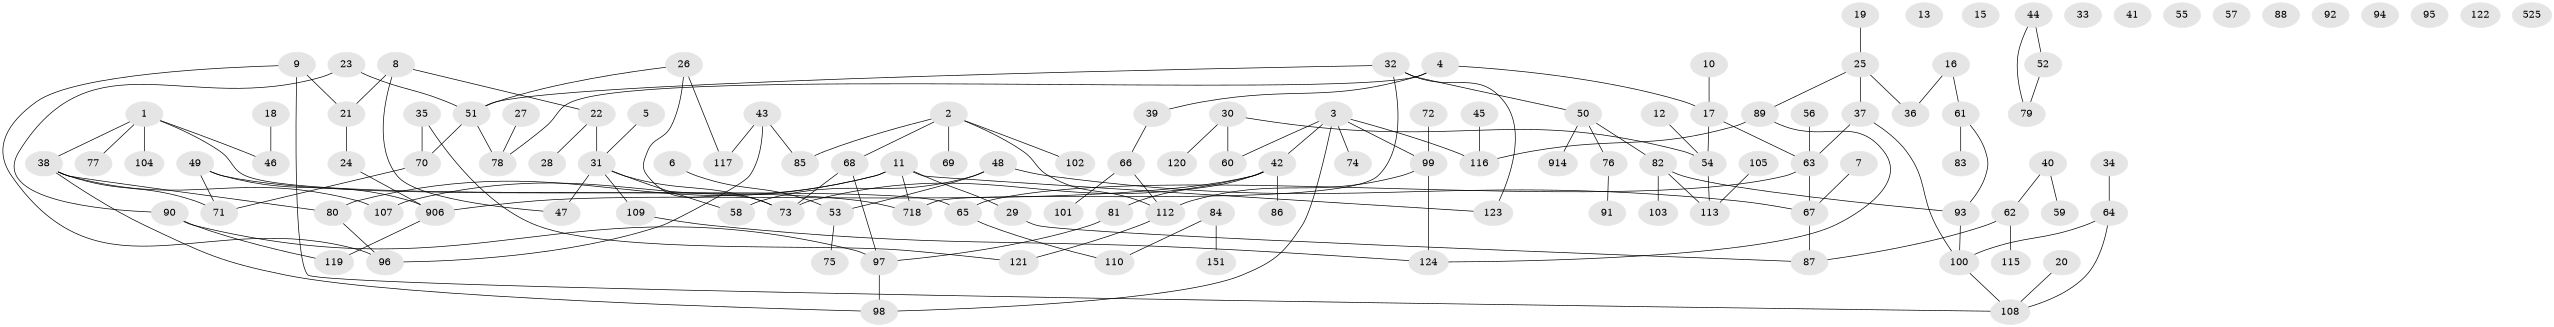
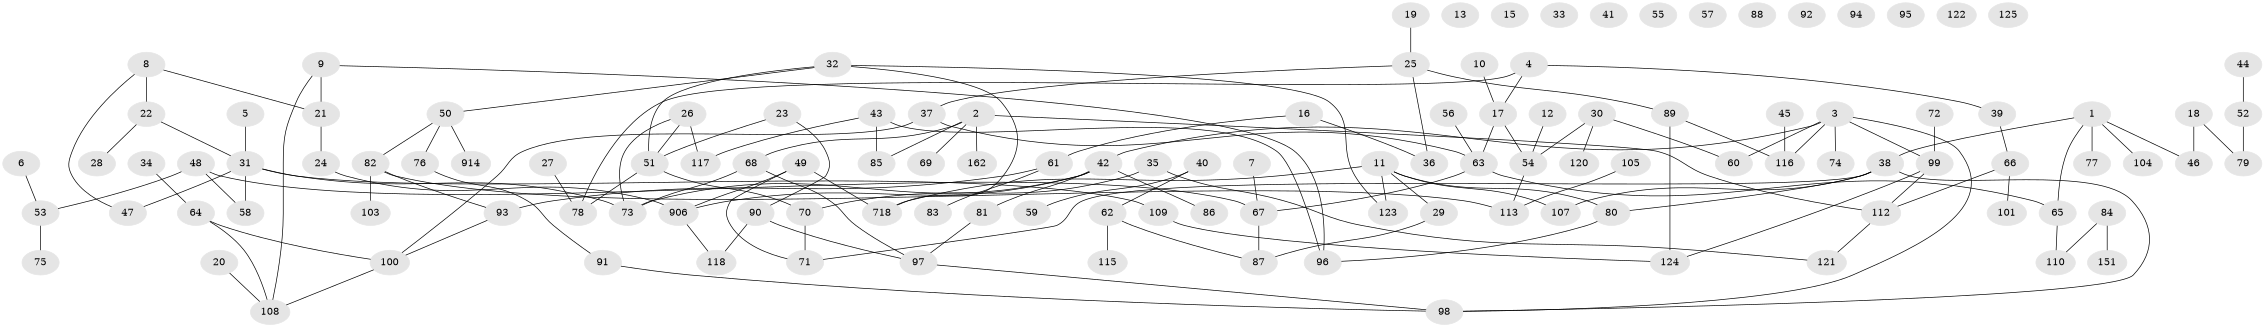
  graph {
    node [color=gray90 style=filled]
    1
    38
    46
    65
    77
    104
    98
    80
    107
    71
    110
    2
    68
    69
    85
-   102
+   102 [label=162]
    112
    73
    97
    121
    3
    42
    60
    74
    99
    116
    n27 [label=906]
    81
    86
    124
    4
    17
    39
    78
    54
    63
    66
    5
    31
    47
    58
    109
    6
    53
    75
    7
    67
    87
    8
    21
    22
    24
    28
    9
    96
    108
    10
    11
    29
    n60 [label=718]
    123
    12
    113
    13
    15
    16
    36
    61
    83
    93
    18
    79
    19
    25
    37
    89
    20
    23
    51
    90
    70
-   119
+   119 [label=118]
    100
    26
    117
    27
    30
    120
    32
    50
    82
    n92 [label=914]
    76
    33
    34
    64
    35
    101
    40
    59
    62
    115
    41
    43
    44
    52
    45
    48
    49
    103
    91
    55
    56
    57
    72
    84
    n117 [label=151]
    88
    92
    94
    95
    105
    122
-   125 [label=525]
+   125
    1 -- 38
    1 -- 46
    1 -- 65
    1 -- 77
    1 -- 104
    38 -- 98
    38 -- 80
    38 -- 107
    38 -- 71
    65 -- 110
    80 -- 96
    2 -- 68
    2 -- 69
    2 -- 85
    2 -- 102
    2 -- 112
    68 -- 73
    68 -- 97
    112 -- 121
    97 -- 98
    3 -- 98
    3 -- 42
    3 -- 60
    3 -- 74
    3 -- 99
    3 -- 116
    42 -- 73
    42 -- n27
    42 -- 81
    42 -- 86
    99 -- 112
    99 -- 124
    n27 -- 119
    81 -- 97
    4 -- 17
    4 -- 39
    4 -- 78
    17 -- 54
    17 -- 63
    39 -- 66
    54 -- 113
    63 -- 65
    63 -- 67
    66 -- 112
    66 -- 101
    5 -- 31
    31 -- 73
    31 -- 47
    31 -- 58
    31 -- 109
    109 -- 124
    6 -- 53
    53 -- 75
    7 -- 67
    67 -- 87
    8 -- 47
    8 -- 21
    8 -- 22
    21 -- 24
    22 -- 31
    22 -- 28
    24 -- n27
    9 -- 21
    9 -- 96
    9 -- 108
    10 -- 17
    11 -- 80
    11 -- 107
    11 -- 29
    11 -- n60
    11 -- 123
    29 -- 87
    12 -- 54
    16 -- 36
    16 -- 61
    61 -- 83
    61 -- 93
    93 -- 100
    18 -- 46
-   44 -- 79
+   18 -- 79
    19 -- 25
    25 -- 36
    25 -- 37
    25 -- 89
    37 -- 63
    37 -- 100
    89 -- 116
    89 -- 124
    20 -- 108
    23 -- 51
    23 -- 90
    51 -- 78
    51 -- 70
    90 -- 97
    90 -- 119
    70 -- 71
    100 -- 108
    26 -- 73
    26 -- 51
    26 -- 117
    27 -- 78
    30 -- 60
    30 -- 54
    30 -- 120
    32 -- n60
    32 -- 123
    32 -- 51
    32 -- 50
    50 -- 82
    50 -- n92
    50 -- 76
    82 -- 113
    82 -- 93
    82 -- 103
    76 -- 91
    34 -- 64
    64 -- 108
    64 -- 100
    35 -- 121
    35 -- 70
    40 -- 59
    40 -- 62
    62 -- 87
    62 -- 115
    43 -- 85
    43 -- 96
    43 -- 117
    44 -- 52
    52 -- 79
    45 -- 116
    48 -- 58
    48 -- 53
    48 -- 67
    49 -- 71
    49 -- n27
    49 -- n60
+   91 -- 98
    56 -- 63
    72 -- 99
    84 -- 110
    84 -- n117
    105 -- 113
  }
